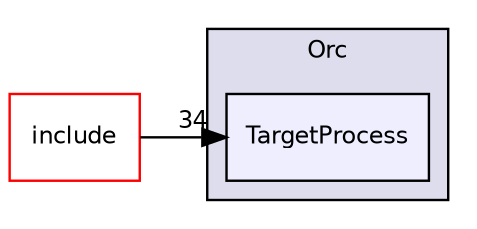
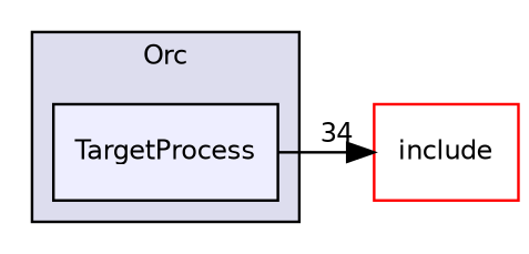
  digraph {
    compound=true
    rankdir=LR
    node [fontname=Helvetica fontsize=10 shape=box]
    n1 [fillcolor="#eeeeff" label=TargetProcess pencolor=black style=filled]
    n2 [color=red label=include]
    subgraph cluster_1 {
      bgcolor="#ddddee"
      fontname=Helvetica
      fontsize=10
      label=Orc
      pencolor=black
      n1
    }
-   n2 -> n1 [headlabel=34 labeldistance=1.5 labelfontname=Helvetica labelfontsize=10]
+   n1 -> n2 [headlabel=34 labeldistance=1.5 labelfontname=Helvetica labelfontsize=10]
  }
